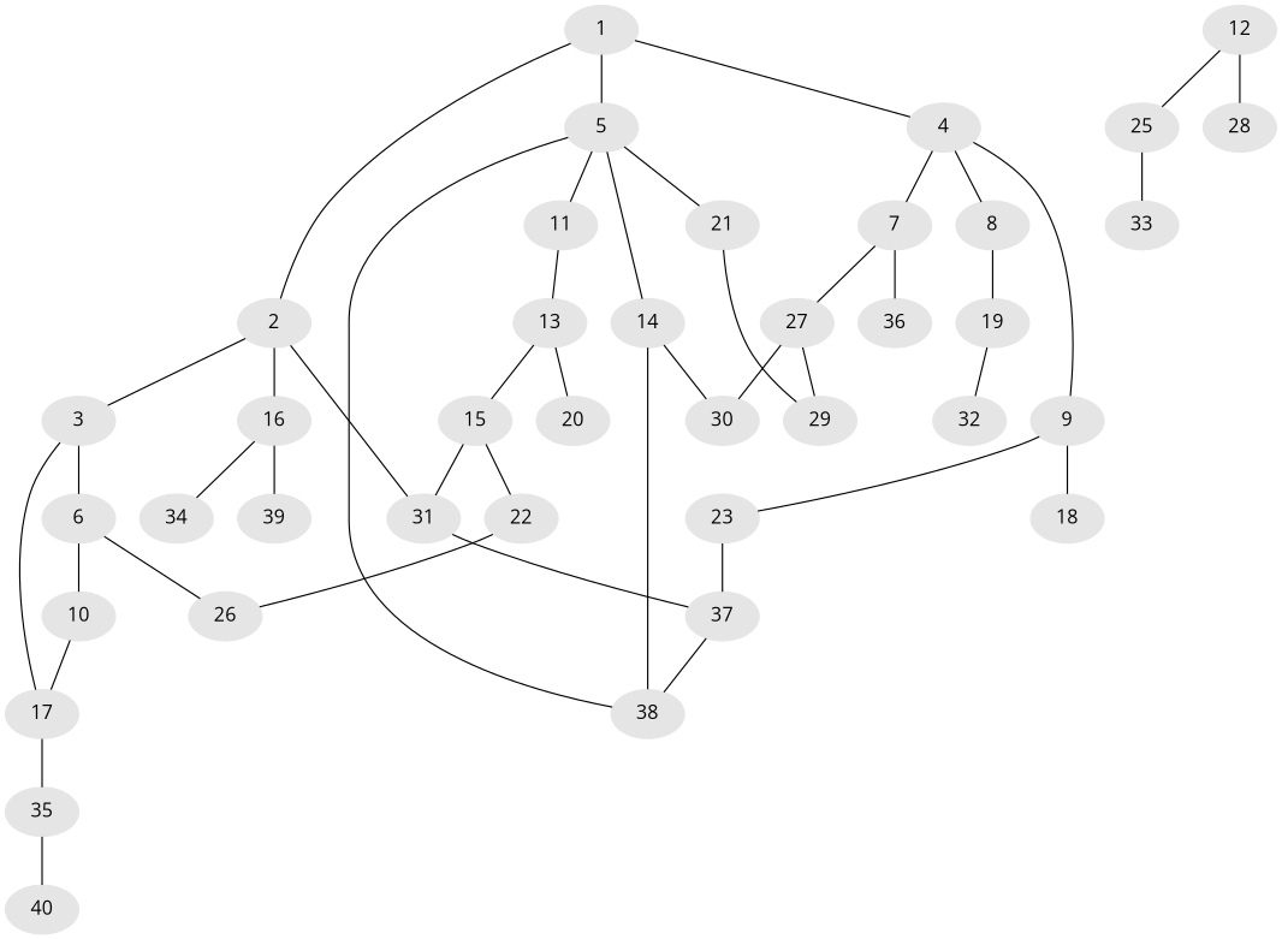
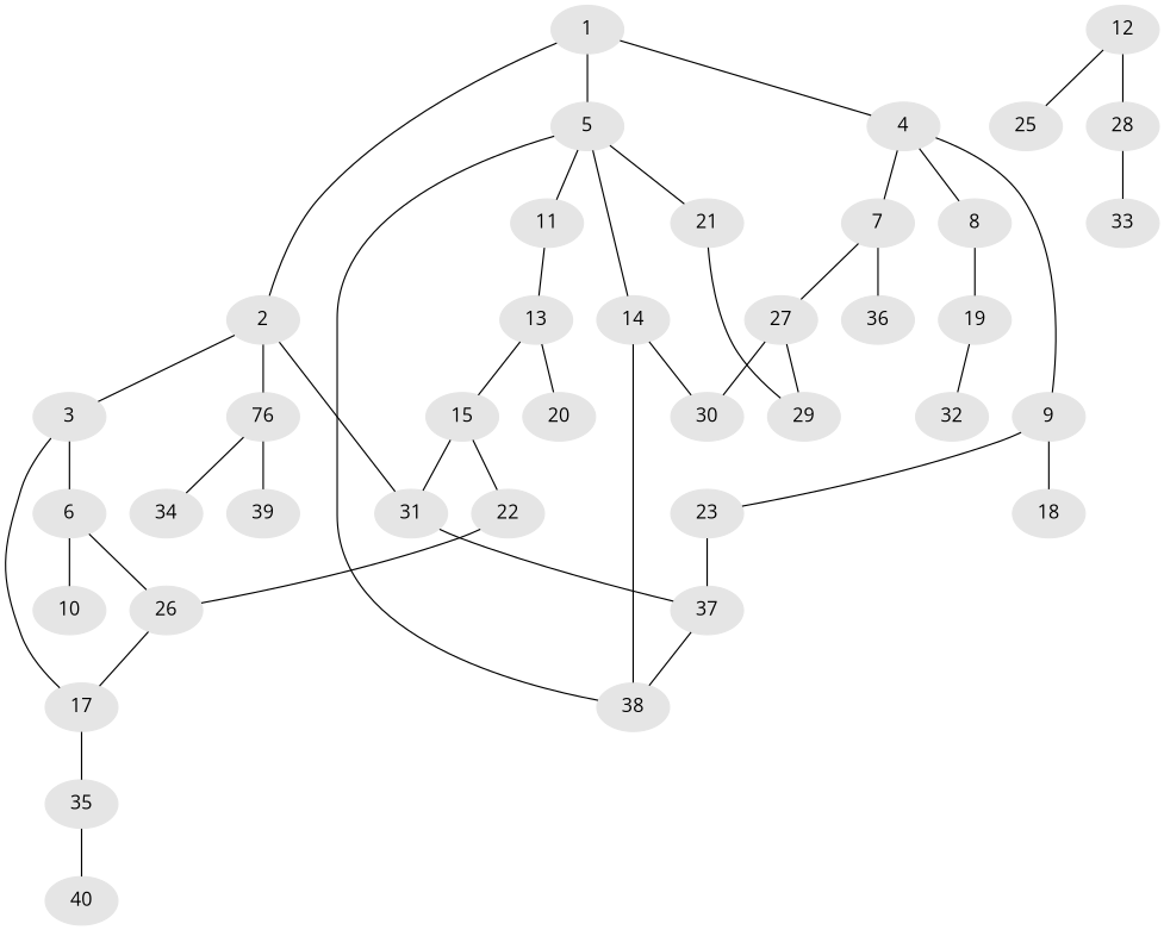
  graph {
    fontname="Open Sans"
    node [color=gray90 fontname="Open Sans" style=filled]
    edge [fontname="Open Sans" weight=1.0]
    1
    2
    4
    5
    3
-   16
+   16 [label=76]
    31
    7
    8
    9
    11
    14
    21
    38
    6
    17
    34
    39
    37
    10
    26
    12
    25
    28
    27
    36
    19
    18
    23
    13
    30
    29
    32
    35
    15
    20
    33
    22
    40
    1 -- 2
    1 -- 4
    1 -- 5
    2 -- 3
    2 -- 16 [weight=2.0]
    2 -- 31
    4 -- 7
    4 -- 8
    4 -- 9
    5 -- 11
    5 -- 14
    5 -- 21
    5 -- 38
    3 -- 6
    3 -- 17
    16 -- 34
    16 -- 39
    31 -- 37
    7 -- 27
    7 -- 36
    8 -- 19
    9 -- 18
    9 -- 23
    11 -- 13
    14 -- 38
    14 -- 30 [weight=2.0]
    21 -- 29
    6 -- 10
    6 -- 26
    17 -- 35
    37 -- 38
-   10 -- 17
+   26 -- 17
    12 -- 25
    12 -- 28 [weight=2.0]
-   25 -- 33
+   28 -- 33
    27 -- 30
    27 -- 29
    19 -- 32
    23 -- 37 [weight=2.0]
    13 -- 15
    13 -- 20
    35 -- 40
    15 -- 31
    15 -- 22
    22 -- 26
  }
